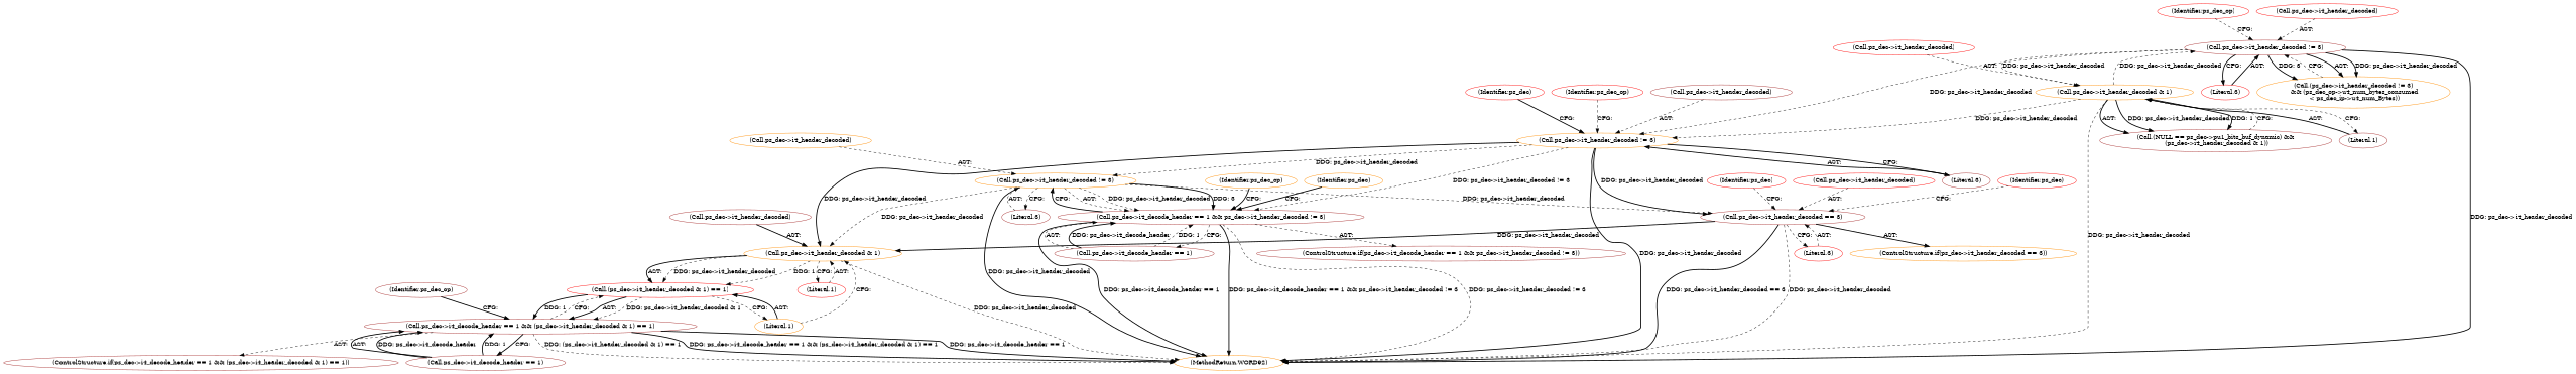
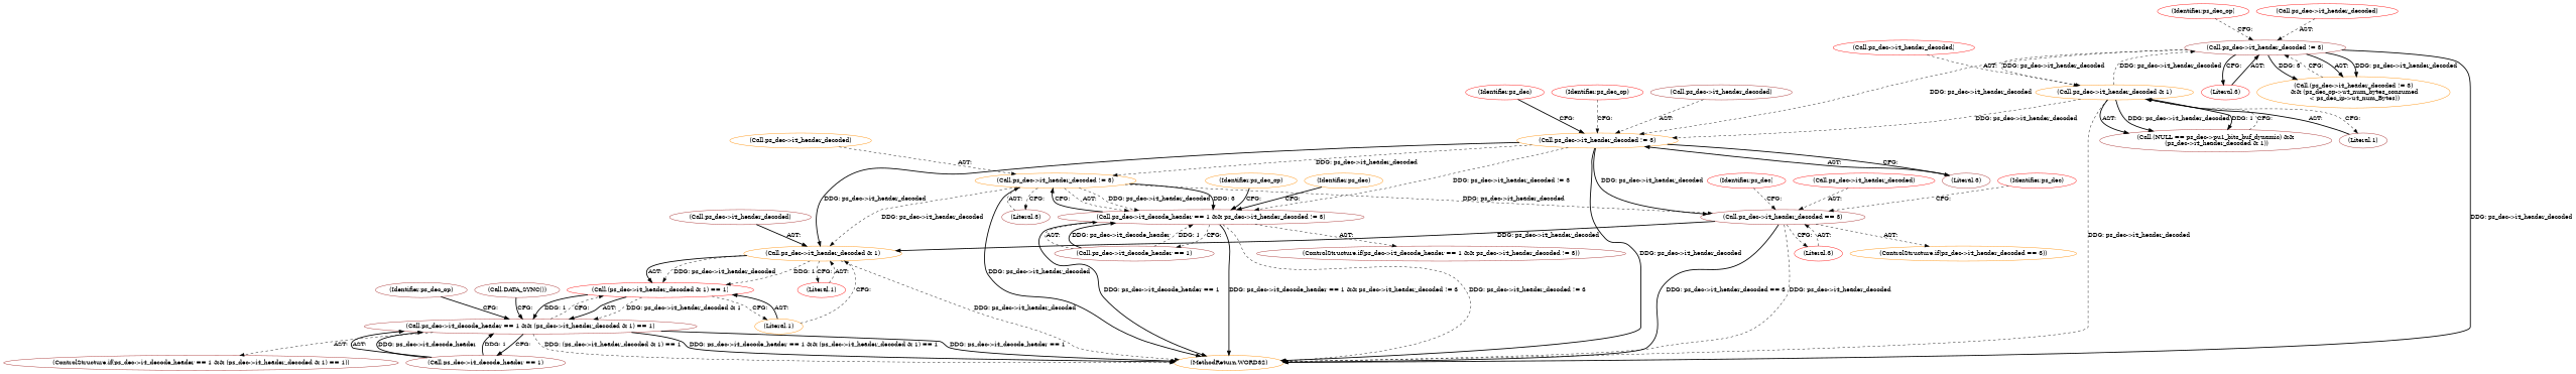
  digraph {
    node [color=brown]
    edge [style=dashed]
    n1 [color=darkorange label="(Call,ps_dec->i4_header_decoded != 3)"]
    n2 [label="(Call,ps_dec->i4_decode_header == 1 && ps_dec->i4_header_decoded != 3)"]
    n3 [label="(Call,ps_dec->i4_header_decoded == 3)"]
    n4 [color=darkorange label="(Call,ps_dec->i4_header_decoded & 1)"]
    n5 [label="(Literal,3)"]
-   n6 [color=darkorange label="(MethodReturn,WORD92)"]
+   n6 [color=darkorange label="(MethodReturn,WORD32)"]
    n7 [label="(ControlStructure,if(ps_dec->i4_decode_header == 1 && ps_dec->i4_header_decoded != 3))"]
    n8 [label="(Call,ps_dec->i4_decode_header == 1)"]
    n9 [color=red label="(Literal,3)"]
    n10 [color=darkorange label="(ControlStructure,if(ps_dec->i4_header_decoded == 3))"]
    n11 [color=red label="(Call,(ps_dec->i4_header_decoded & 1) == 1)"]
    n12 [color=red label="(Literal,1)"]
    n13 [color=darkorange label="(Call,ps_dec->i4_header_decoded != 3)"]
    n14 [label="(Literal,3)"]
    n15 [label="(Call,ps_dec->i4_header_decoded != 3)"]
    n16 [color=darkorange label="(Call,ps_dec->i4_header_decoded & 1)"]
    n17 [color=red label="(Literal,3)"]
    n18 [color=darkorange label="(Call,(ps_dec->i4_header_decoded != 3)\n && (ps_dec_op->u4_num_bytes_consumed\n < ps_dec_ip->u4_num_Bytes))"]
    n19 [label="(Literal,1)"]
    n20 [label="(Call,(NULL == ps_dec->pu1_bits_buf_dynamic) &&\n (ps_dec->i4_header_decoded & 1))"]
    n21 [label="(Call,ps_dec->i4_decode_header == 1 && (ps_dec->i4_header_decoded & 1) == 1)"]
    n22 [color=darkorange label="(Literal,1)"]
    n23 [label="(ControlStructure,if(ps_dec->i4_decode_header == 1 && (ps_dec->i4_header_decoded & 1) == 1))"]
    n24 [label="(Call,ps_dec->i4_decode_header == 1)"]
    n25 [color=red label="(Identifier,ps_dec)"]
    n26 [color=red label="(Identifier,ps_dec_op)"]
    n27 [color=red label="(Identifier,ps_dec_op)"]
    n28 [color=red label="(Call,ps_dec->i4_header_decoded)"]
    n29 [color=red label="(Identifier,ps_dec)"]
    n30 [color=darkorange label="(Call,ps_dec->i4_header_decoded)"]
    n31 [label="(Call,ps_dec->i4_header_decoded)"]
    n32 [color=darkorange label="(Identifier,ps_dec_op)"]
    n33 [color=red label="(Call,ps_dec->i4_header_decoded)"]
    n34 [label="(Identifier,ps_dec_op)"]
    n35 [label="(Call,ps_dec->i4_header_decoded)"]
    n36 [color=red label="(Identifier,ps_dec)"]
    n37 [color=darkorange label="(Identifier,ps_dec)"]
+   n38 [label="(Call,DATA_SYNC())"]
    n39 [color=red label="(Call,ps_dec->i4_header_decoded)"]
    n1 -> n2 [label="AST: "]
    n1 -> n2 [label="DDG: ps_dec->i4_header_decoded"]
    n1 -> n2 [label="DDG: 3" style=bold]
    n1 -> n3 [label="DDG: ps_dec->i4_header_decoded"]
    n1 -> n4 [label="DDG: ps_dec->i4_header_decoded"]
    n1 -> n5 [label="CFG: "]
    n1 -> n6 [label="DDG: ps_dec->i4_header_decoded" style=bold]
    n2 -> n1 [label="CFG: " style=bold]
    n2 -> n6 [label="DDG: ps_dec->i4_decode_header == 1 && ps_dec->i4_header_decoded != 3" style=bold]
    n2 -> n6 [label="DDG: ps_dec->i4_header_decoded != 3"]
    n2 -> n6 [label="DDG: ps_dec->i4_decode_header == 1" style=bold]
    n2 -> n7 [label="AST: "]
    n2 -> n8 [label="CFG: "]
    n3 -> n4 [label="DDG: ps_dec->i4_header_decoded" style=bold]
    n3 -> n6 [label="DDG: ps_dec->i4_header_decoded == 3" style=bold]
    n3 -> n6 [label="DDG: ps_dec->i4_header_decoded"]
    n3 -> n9 [label="CFG: "]
-   n3 -> n10 [label="AST: " style=bold]
+   n3 -> n10 [label="AST: "]
    n4 -> n6 [label="DDG: ps_dec->i4_header_decoded"]
    n4 -> n11 [label="AST: " style=bold]
    n4 -> n11 [label="DDG: ps_dec->i4_header_decoded"]
    n4 -> n11 [label="DDG: 1"]
    n4 -> n12 [label="CFG: "]
    n5 -> n1 [label="AST: "]
    n8 -> n2 [label="AST: "]
    n8 -> n2 [label="DDG: ps_dec->i4_decode_header" style=bold]
    n8 -> n2 [label="DDG: 1"]
    n9 -> n3 [label="AST: "]
    n11 -> n21 [label="AST: " style=bold]
    n11 -> n21 [label="DDG: ps_dec->i4_header_decoded & 1"]
    n11 -> n21 [label="DDG: 1" style=bold]
    n11 -> n22 [label="CFG: "]
    n12 -> n4 [label="AST: "]
    n13 -> n1 [label="DDG: ps_dec->i4_header_decoded"]
    n13 -> n2 [label="DDG: ps_dec->i4_header_decoded != 3"]
    n13 -> n3 [label="DDG: ps_dec->i4_header_decoded" style=bold]
    n13 -> n4 [label="DDG: ps_dec->i4_header_decoded" style=bold]
    n13 -> n6 [label="DDG: ps_dec->i4_header_decoded" style=bold]
    n13 -> n14 [label="CFG: " style=bold]
    n14 -> n13 [label="AST: " style=bold]
    n15 -> n6 [label="DDG: ps_dec->i4_header_decoded" style=bold]
    n15 -> n13 [label="DDG: ps_dec->i4_header_decoded"]
    n15 -> n16 [label="DDG: ps_dec->i4_header_decoded"]
    n15 -> n17 [label="CFG: " style=bold]
    n15 -> n18 [label="AST: " style=bold]
    n15 -> n18 [label="DDG: ps_dec->i4_header_decoded" style=bold]
    n15 -> n18 [label="DDG: 3" style=bold]
    n16 -> n6 [label="DDG: ps_dec->i4_header_decoded"]
    n16 -> n13 [label="DDG: ps_dec->i4_header_decoded"]
    n16 -> n15 [label="DDG: ps_dec->i4_header_decoded"]
    n16 -> n19 [label="CFG: "]
    n16 -> n20 [label="AST: " style=bold]
    n16 -> n20 [label="DDG: ps_dec->i4_header_decoded" style=bold]
    n16 -> n20 [label="DDG: 1" style=bold]
    n17 -> n15 [label="AST: " style=bold]
    n18 -> n15 [label="CFG: "]
    n19 -> n16 [label="AST: " style=bold]
    n20 -> n16 [label="CFG: "]
    n21 -> n6 [label="DDG: ps_dec->i4_decode_header == 1" style=bold]
    n21 -> n6 [label="DDG: (ps_dec->i4_header_decoded & 1) == 1"]
    n21 -> n6 [label="DDG: ps_dec->i4_decode_header == 1 && (ps_dec->i4_header_decoded & 1) == 1" style=bold]
    n21 -> n11 [label="CFG: "]
    n21 -> n23 [label="AST: "]
    n21 -> n24 [label="CFG: " style=bold]
    n22 -> n4 [label="CFG: "]
    n22 -> n11 [label="AST: " style=bold]
    n24 -> n21 [label="AST: " style=bold]
    n24 -> n21 [label="DDG: ps_dec->i4_decode_header" style=bold]
    n24 -> n21 [label="DDG: 1" style=bold]
    n25 -> n13 [label="CFG: " style=bold]
    n26 -> n15 [label="CFG: "]
    n27 -> n13 [label="CFG: "]
    n28 -> n15 [label="AST: "]
    n29 -> n3 [label="CFG: "]
    n30 -> n1 [label="AST: "]
    n31 -> n4 [label="AST: " style=bold]
    n32 -> n2 [label="CFG: " style=bold]
    n33 -> n3 [label="AST: "]
    n34 -> n21 [label="CFG: " style=bold]
    n35 -> n13 [label="AST: "]
    n36 -> n3 [label="CFG: "]
    n37 -> n2 [label="CFG: " style=bold]
+   n38 -> n21 [label="CFG: " style=bold]
    n39 -> n16 [label="AST: "]
  }
